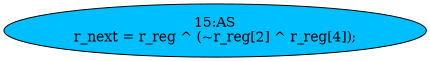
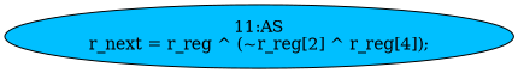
  strict digraph {
    rankdir=LR
-   n1 [ast="<pyverilog.vparser.ast.Assign object at 0x7fb899398fd0>" def_var="['r_next']" fillcolor=deepskyblue label="15:AS\nr_next = r_reg ^ (~r_reg[2] ^ r_reg[4]);" statements="[]" style=filled typ=Assign use_var="['r_reg', 'r_reg', 'r_reg']"]
+   n1 [ast="<pyverilog.vparser.ast.Assign object at 0x7fb899398fd0>" def_var="['r_next']" fillcolor=deepskyblue label="11:AS\nr_next = r_reg ^ (~r_reg[2] ^ r_reg[4]);" statements="[]" style=filled typ=Assign use_var="['r_reg', 'r_reg', 'r_reg']"]
  }
